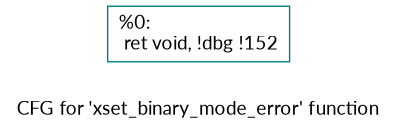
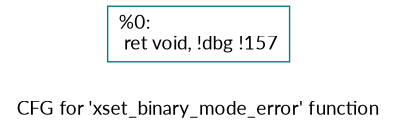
  digraph {
    label="CFG for 'xset_binary_mode_error' function"
    fontname=Lato
-   n1 [label="{%0:\l  ret void, !dbg !152\l}" shape=record color=teal fontname=Lato]
+   n1 [label="{%0:\l  ret void, !dbg !157\l}" shape=record color=teal fontname=Lato]
  }
